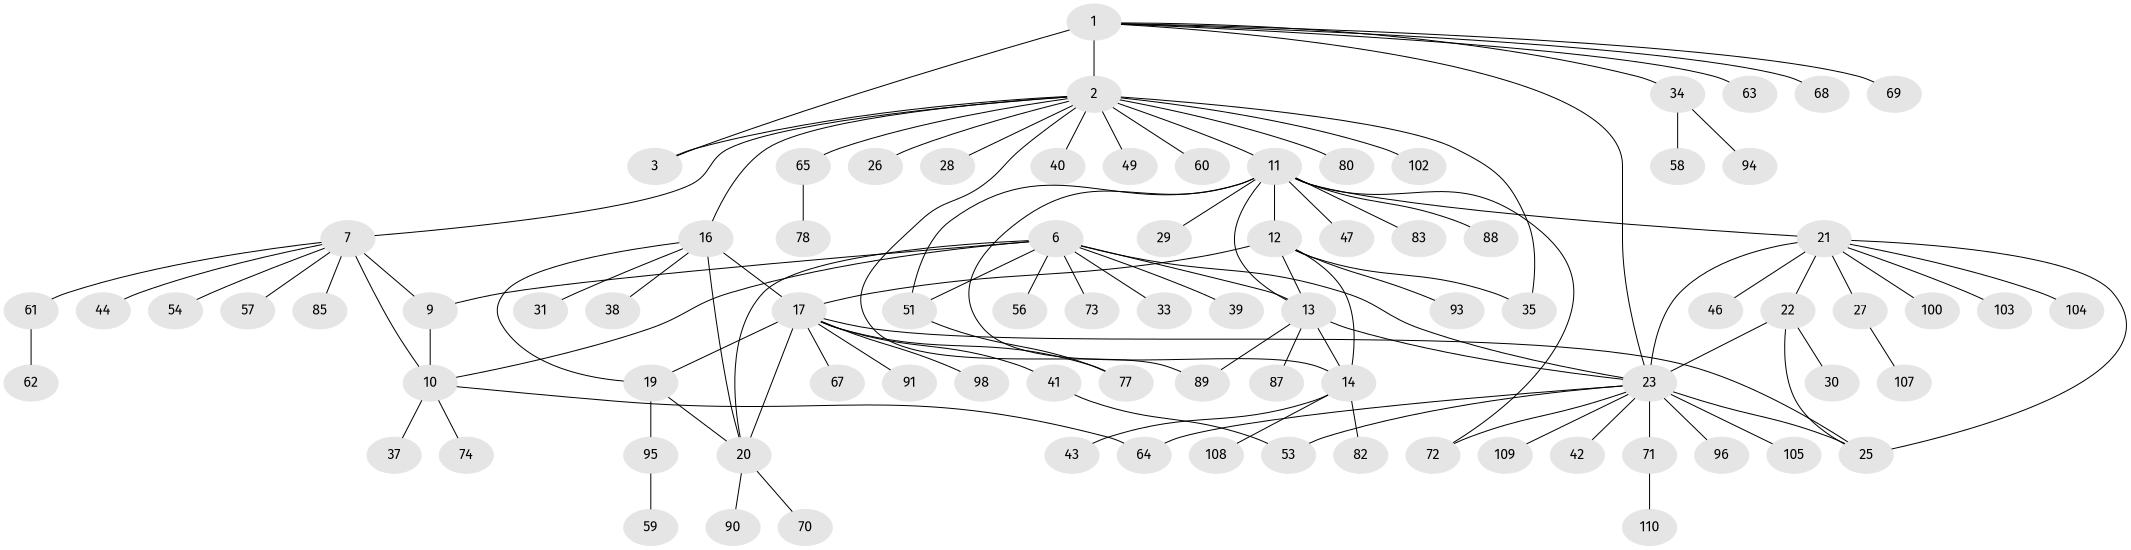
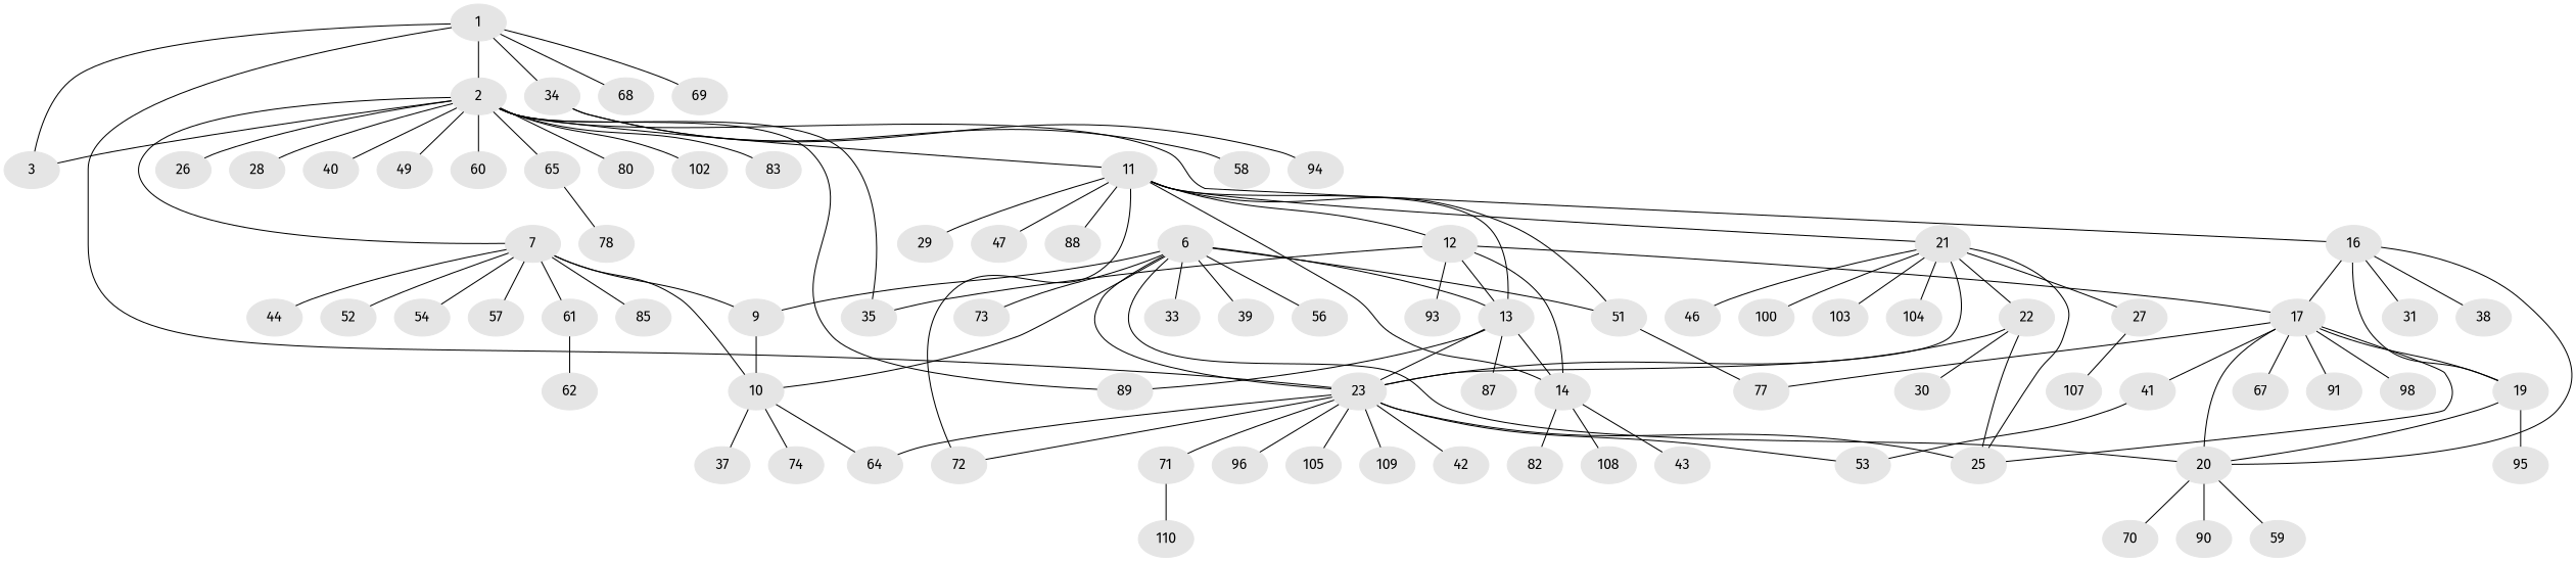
  graph {
    fontname="Fira Sans"
    node [color=gray90 fontname="Fira Sans" style=filled]
    edge [fontname="Fira Sans"]
    1 [super="+5"]
    2 [super="+4"]
    3 [super="+48"]
    23 [super="+24"]
    34 [super="+84"]
-   63
    68
    69 [super="+94"]
    7 [super="+8"]
    11 [super="+75"]
    16
    26
    28
    35
    40
    49
    60
    65
    80
    89
    102
    64
    72 [super="+99"]
    25
    42
    53
    71 [super="+86"]
    96
    105
    109
    58
    n32 [label=94]
    9 [super="+55"]
    10 [super="+101"]
    44
+   52
    54
    57
    61
    85
    13 [super="+36"]
    51
    12 [super="+15"]
    14 [super="+32"]
    21 [super="+76"]
    29
    47
    83
    88
    20 [super="+97"]
    17 [super="+18"]
    19 [super="+45"]
    31 [super="+81"]
    38
    78
    6 [super="+66"]
    33
    39
    56
    73
    37
    74
    87
    59
    70
    90
    77
    62
    93
    43
    82
    108
    22 [super="+50"]
    27 [super="+106"]
    46
    100
    103
    104
    41 [super="+79"]
    67
    91
    98
    95
    30
    107
    110
    1 -- 2 [weight=4]
    1 -- 3 [weight=2]
    1 -- 23
    1 -- 34
-   1 -- 63
    1 -- 68
    1 -- 69
    2 -- 3 [weight=2]
    2 -- 7
    2 -- 11
    2 -- 16
    2 -- 26
    2 -- 28
    2 -- 35
    2 -- 40
    2 -- 49
    2 -- 60
    2 -- 65
    2 -- 80
    2 -- 89
    2 -- 102
    23 -- 64
    23 -- 72
    23 -- 25 [weight=2]
    23 -- 42
    23 -- 53
    23 -- 71
    23 -- 96
    23 -- 105
    23 -- 109
    34 -- 58
    34 -- n32
    7 -- 9 [weight=2]
    7 -- 10 [weight=2]
    7 -- 44
+   7 -- 52
    7 -- 54
    7 -- 57
    7 -- 61
    7 -- 85
    11 -- 72
    11 -- 13
    11 -- 51
    11 -- 12 [weight=2]
    11 -- 14
    11 -- 21
    11 -- 29
    11 -- 47
-   11 -- 83
+   2 -- 83
    11 -- 88
    16 -- 20
    16 -- 17 [weight=2]
    16 -- 19
    16 -- 31
    16 -- 38
    65 -- 78
    71 -- 110
    9 -- 10
    10 -- 64
    10 -- 37
    10 -- 74
    61 -- 62
    13 -- 23
    13 -- 89
    13 -- 14
    13 -- 87
    51 -- 77
    12 -- 35
    12 -- 13 [weight=2]
    12 -- 14 [weight=2]
    12 -- 17
    12 -- 93
    14 -- 43
    14 -- 82
    14 -- 108
    21 -- 23 [weight=2]
    21 -- 25
    21 -- 22
    21 -- 27
    21 -- 46
    21 -- 100
    21 -- 103
    21 -- 104
-   95 -- 59
+   20 -- 59
    20 -- 70
    20 -- 90
    17 -- 25
    17 -- 20 [weight=2]
    17 -- 19 [weight=2]
    17 -- 77
    17 -- 41
    17 -- 67
    17 -- 91
    17 -- 98
    19 -- 20
    19 -- 95
    6 -- 23
    6 -- 9
    6 -- 10
    6 -- 13
    6 -- 51
    6 -- 20
    6 -- 33
    6 -- 39
    6 -- 56
    6 -- 73
    22 -- 23 [weight=2]
    22 -- 25
    22 -- 30
    27 -- 107
    41 -- 53
  }
